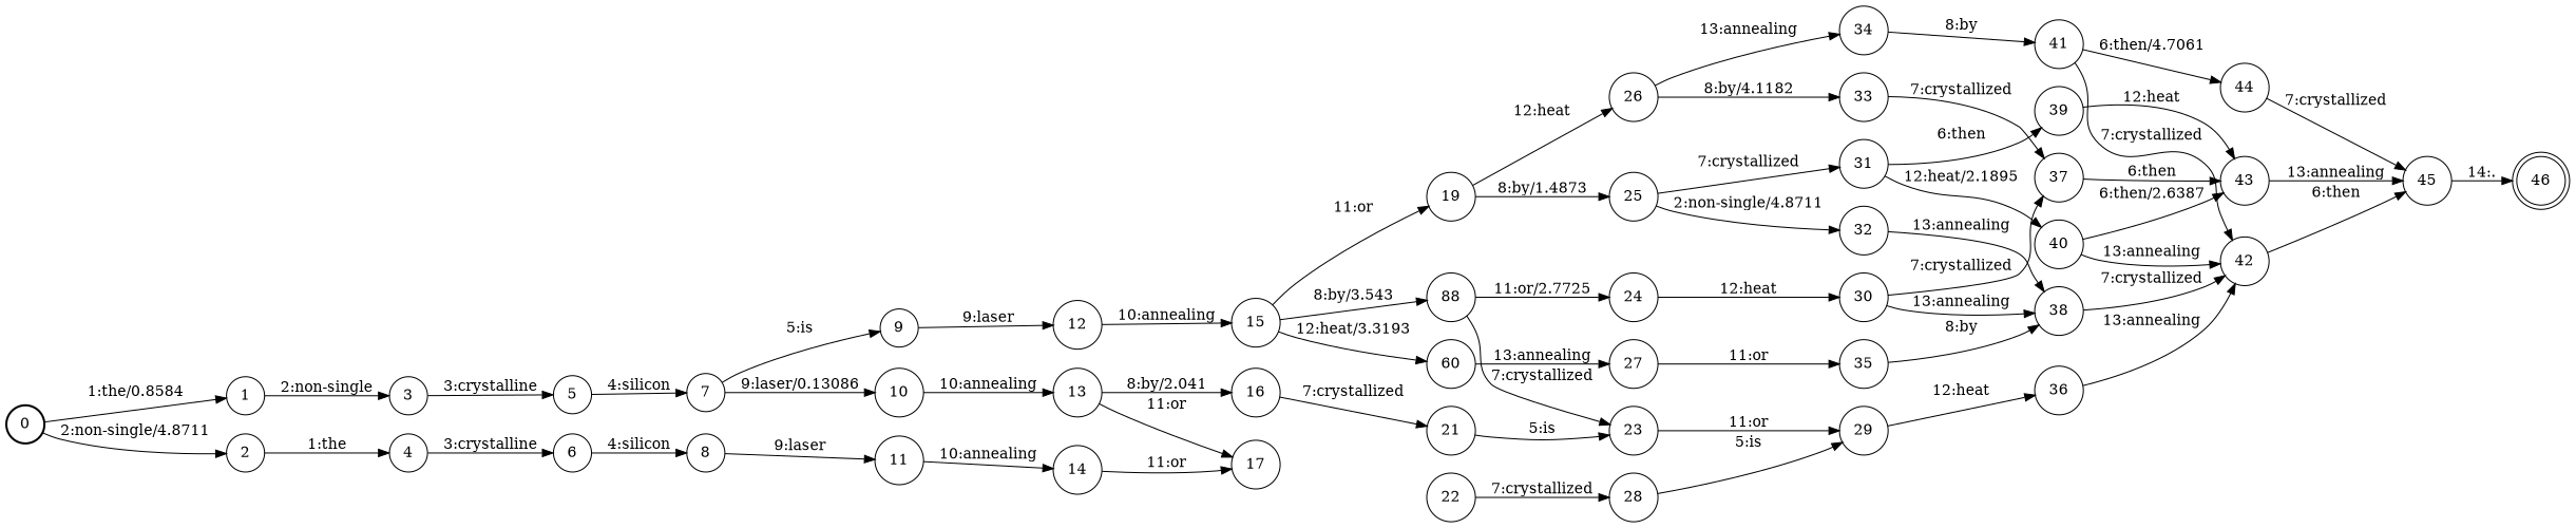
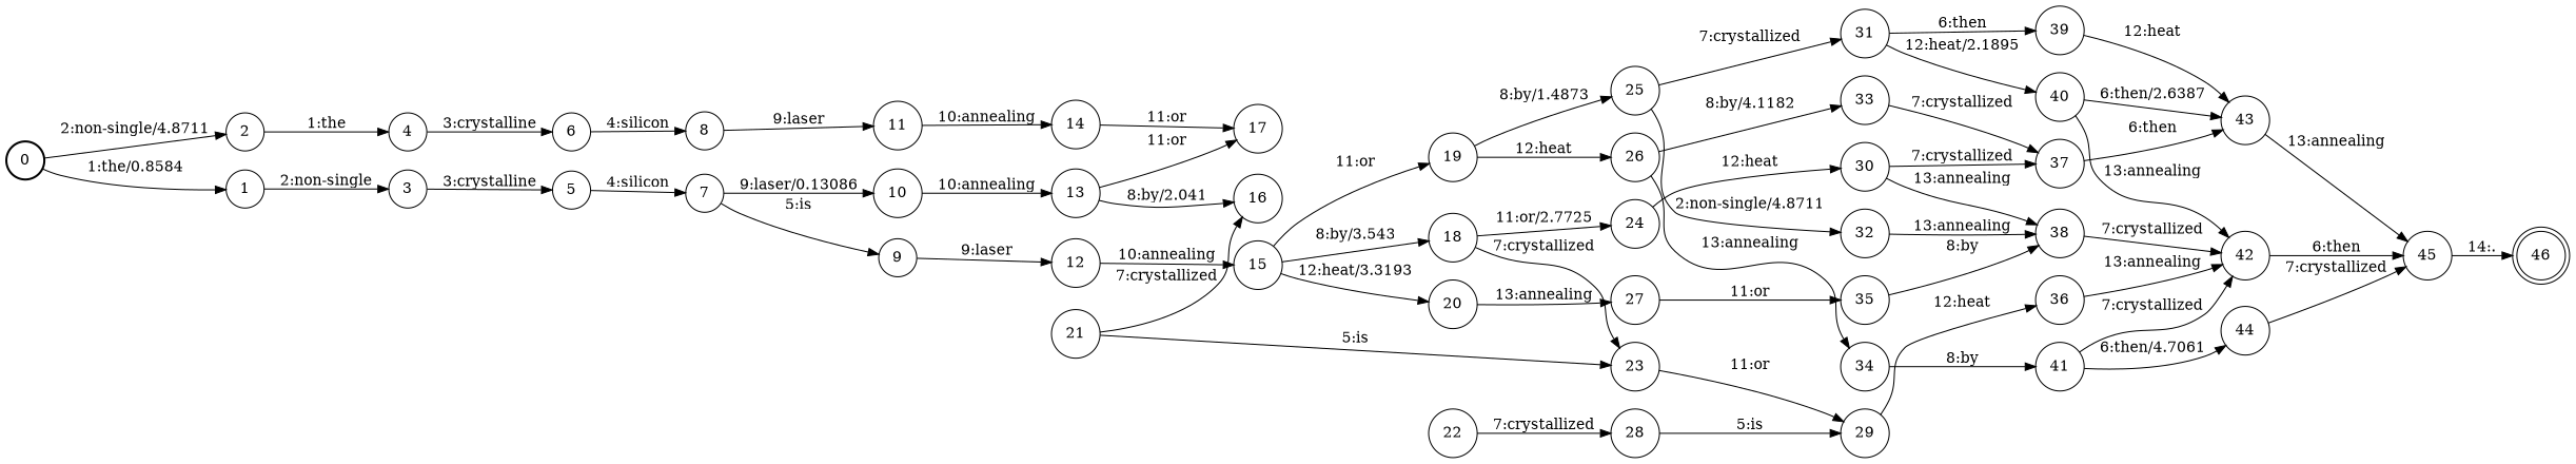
  digraph {
    nodesep=0.25
    rankdir=LR
    ranksep=0.4
    node [fontsize=14 shape=circle style=solid]
    edge [fontsize=14]
    n1 [label=0 style=bold]
    n2 [label=1]
    n3 [label=2]
    n4 [label=3]
    n5 [label=4]
    n6 [label=5]
    n7 [label=6]
    n8 [label=7]
    n9 [label=8]
    n10 [label=9]
    n11 [label=10]
    n12 [label=11]
    n13 [label=12]
    n14 [label=13]
    n15 [label=14]
    n16 [label=15]
    n17 [label=16]
    n18 [label=17]
-   n19 [label=88]
+   n19 [label=18]
    n20 [label=19]
-   n21 [label=60]
+   n21 [label=20]
    n22 [label=21]
    n23 [label=23]
    n24 [label=24]
    n25 [label=25]
    n26 [label=26]
    n27 [label=27]
    n28 [label=22]
    n29 [label=28]
    n30 [label=29]
    n31 [label=30]
    n32 [label=31]
    n33 [label=32]
    n34 [label=33]
    n35 [label=34]
    n36 [label=35]
    n37 [label=36]
    n38 [label=37]
    n39 [label=38]
    n40 [label=39]
    n41 [label=40]
    n42 [label=41]
    n43 [label=42]
    n44 [label=43]
    n45 [label=44]
    n46 [label=45]
    n47 [label=46 shape=doublecircle]
    n1 -> n2 [label="1:the/0.8584"]
    n1 -> n3 [label="2:non-single/4.8711"]
    n2 -> n4 [label="2:non-single"]
    n3 -> n5 [label="1:the"]
    n4 -> n6 [label="3:crystalline"]
    n5 -> n7 [label="3:crystalline"]
    n6 -> n8 [label="4:silicon"]
    n7 -> n9 [label="4:silicon"]
    n8 -> n10 [label="5:is"]
    n8 -> n11 [label="9:laser/0.13086"]
    n9 -> n12 [label="9:laser"]
    n10 -> n13 [label="9:laser"]
    n11 -> n14 [label="10:annealing"]
    n12 -> n15 [label="10:annealing"]
    n13 -> n16 [label="10:annealing"]
    n14 -> n17 [label="8:by/2.041"]
    n14 -> n18 [label="11:or"]
    n15 -> n18 [label="11:or"]
    n16 -> n19 [label="8:by/3.543"]
    n16 -> n20 [label="11:or"]
    n16 -> n21 [label="12:heat/3.3193"]
-   n17 -> n22 [label="7:crystallized"]
+   n22 -> n17 [label="7:crystallized"]
    n19 -> n23 [label="7:crystallized"]
    n19 -> n24 [label="11:or/2.7725"]
    n20 -> n25 [label="8:by/1.4873"]
    n20 -> n26 [label="12:heat"]
    n21 -> n27 [label="13:annealing"]
    n22 -> n23 [label="5:is"]
    n23 -> n30 [label="11:or"]
    n24 -> n31 [label="12:heat"]
    n25 -> n32 [label="7:crystallized"]
    n25 -> n33 [label="2:non-single/4.8711"]
    n26 -> n34 [label="8:by/4.1182"]
    n26 -> n35 [label="13:annealing"]
    n27 -> n36 [label="11:or"]
    n28 -> n29 [label="7:crystallized"]
    n29 -> n30 [label="5:is"]
    n30 -> n37 [label="12:heat"]
    n31 -> n38 [label="7:crystallized"]
    n31 -> n39 [label="13:annealing"]
    n32 -> n40 [label="6:then"]
    n32 -> n41 [label="12:heat/2.1895"]
    n33 -> n39 [label="13:annealing"]
    n34 -> n38 [label="7:crystallized"]
    n35 -> n42 [label="8:by"]
    n36 -> n39 [label="8:by"]
    n37 -> n43 [label="13:annealing"]
    n38 -> n44 [label="6:then"]
    n39 -> n43 [label="7:crystallized"]
    n40 -> n44 [label="12:heat"]
    n41 -> n43 [label="13:annealing"]
    n41 -> n44 [label="6:then/2.6387"]
    n42 -> n43 [label="7:crystallized"]
    n42 -> n45 [label="6:then/4.7061"]
    n43 -> n46 [label="6:then"]
    n44 -> n46 [label="13:annealing"]
    n45 -> n46 [label="7:crystallized"]
    n46 -> n47 [label="14:."]
  }
